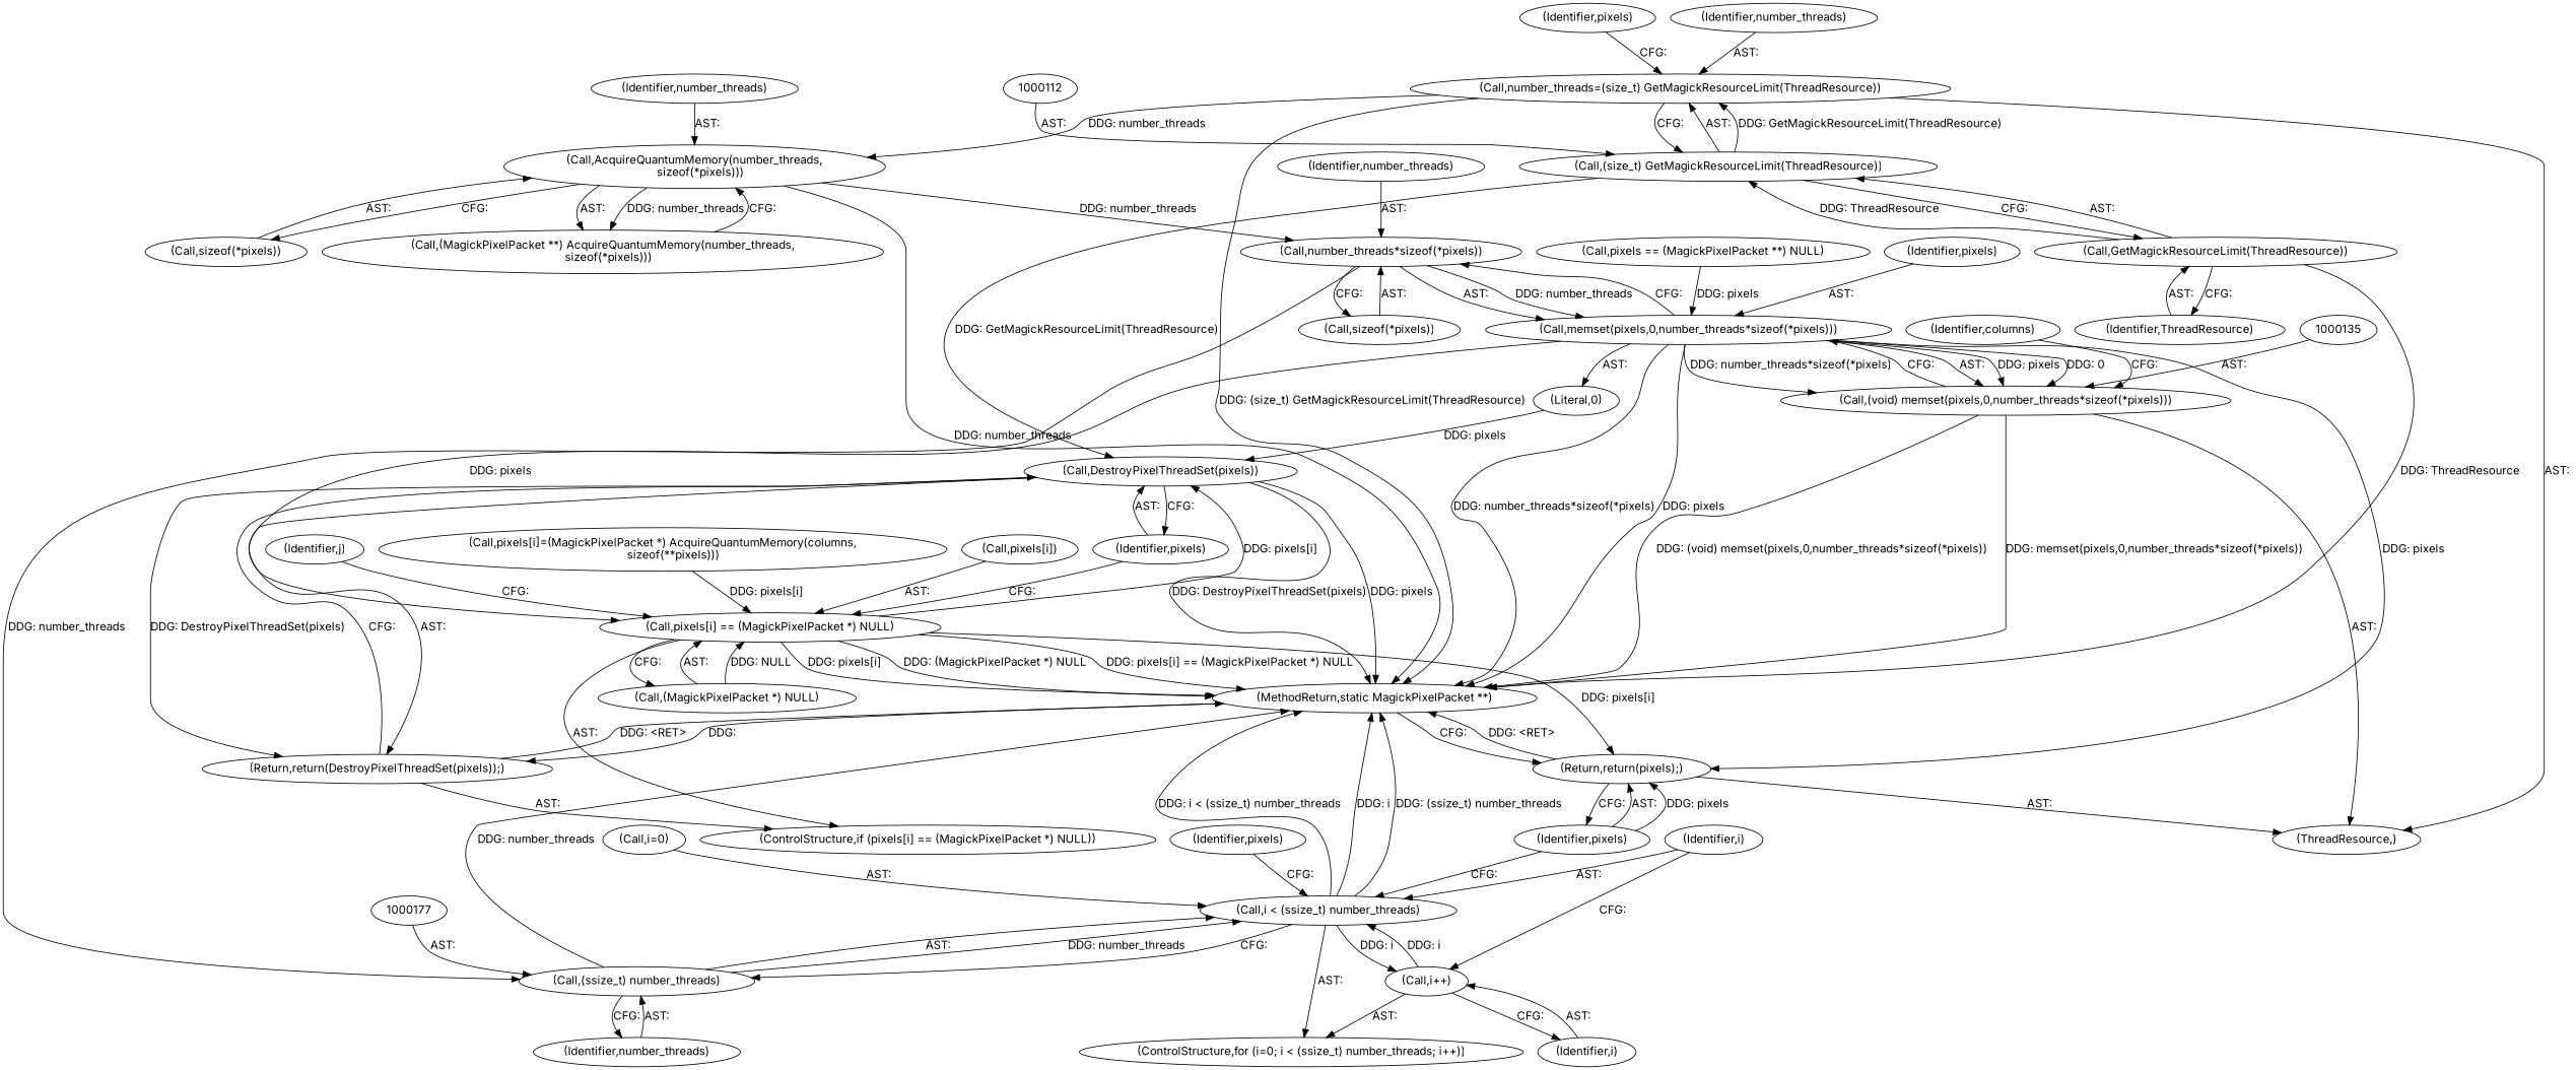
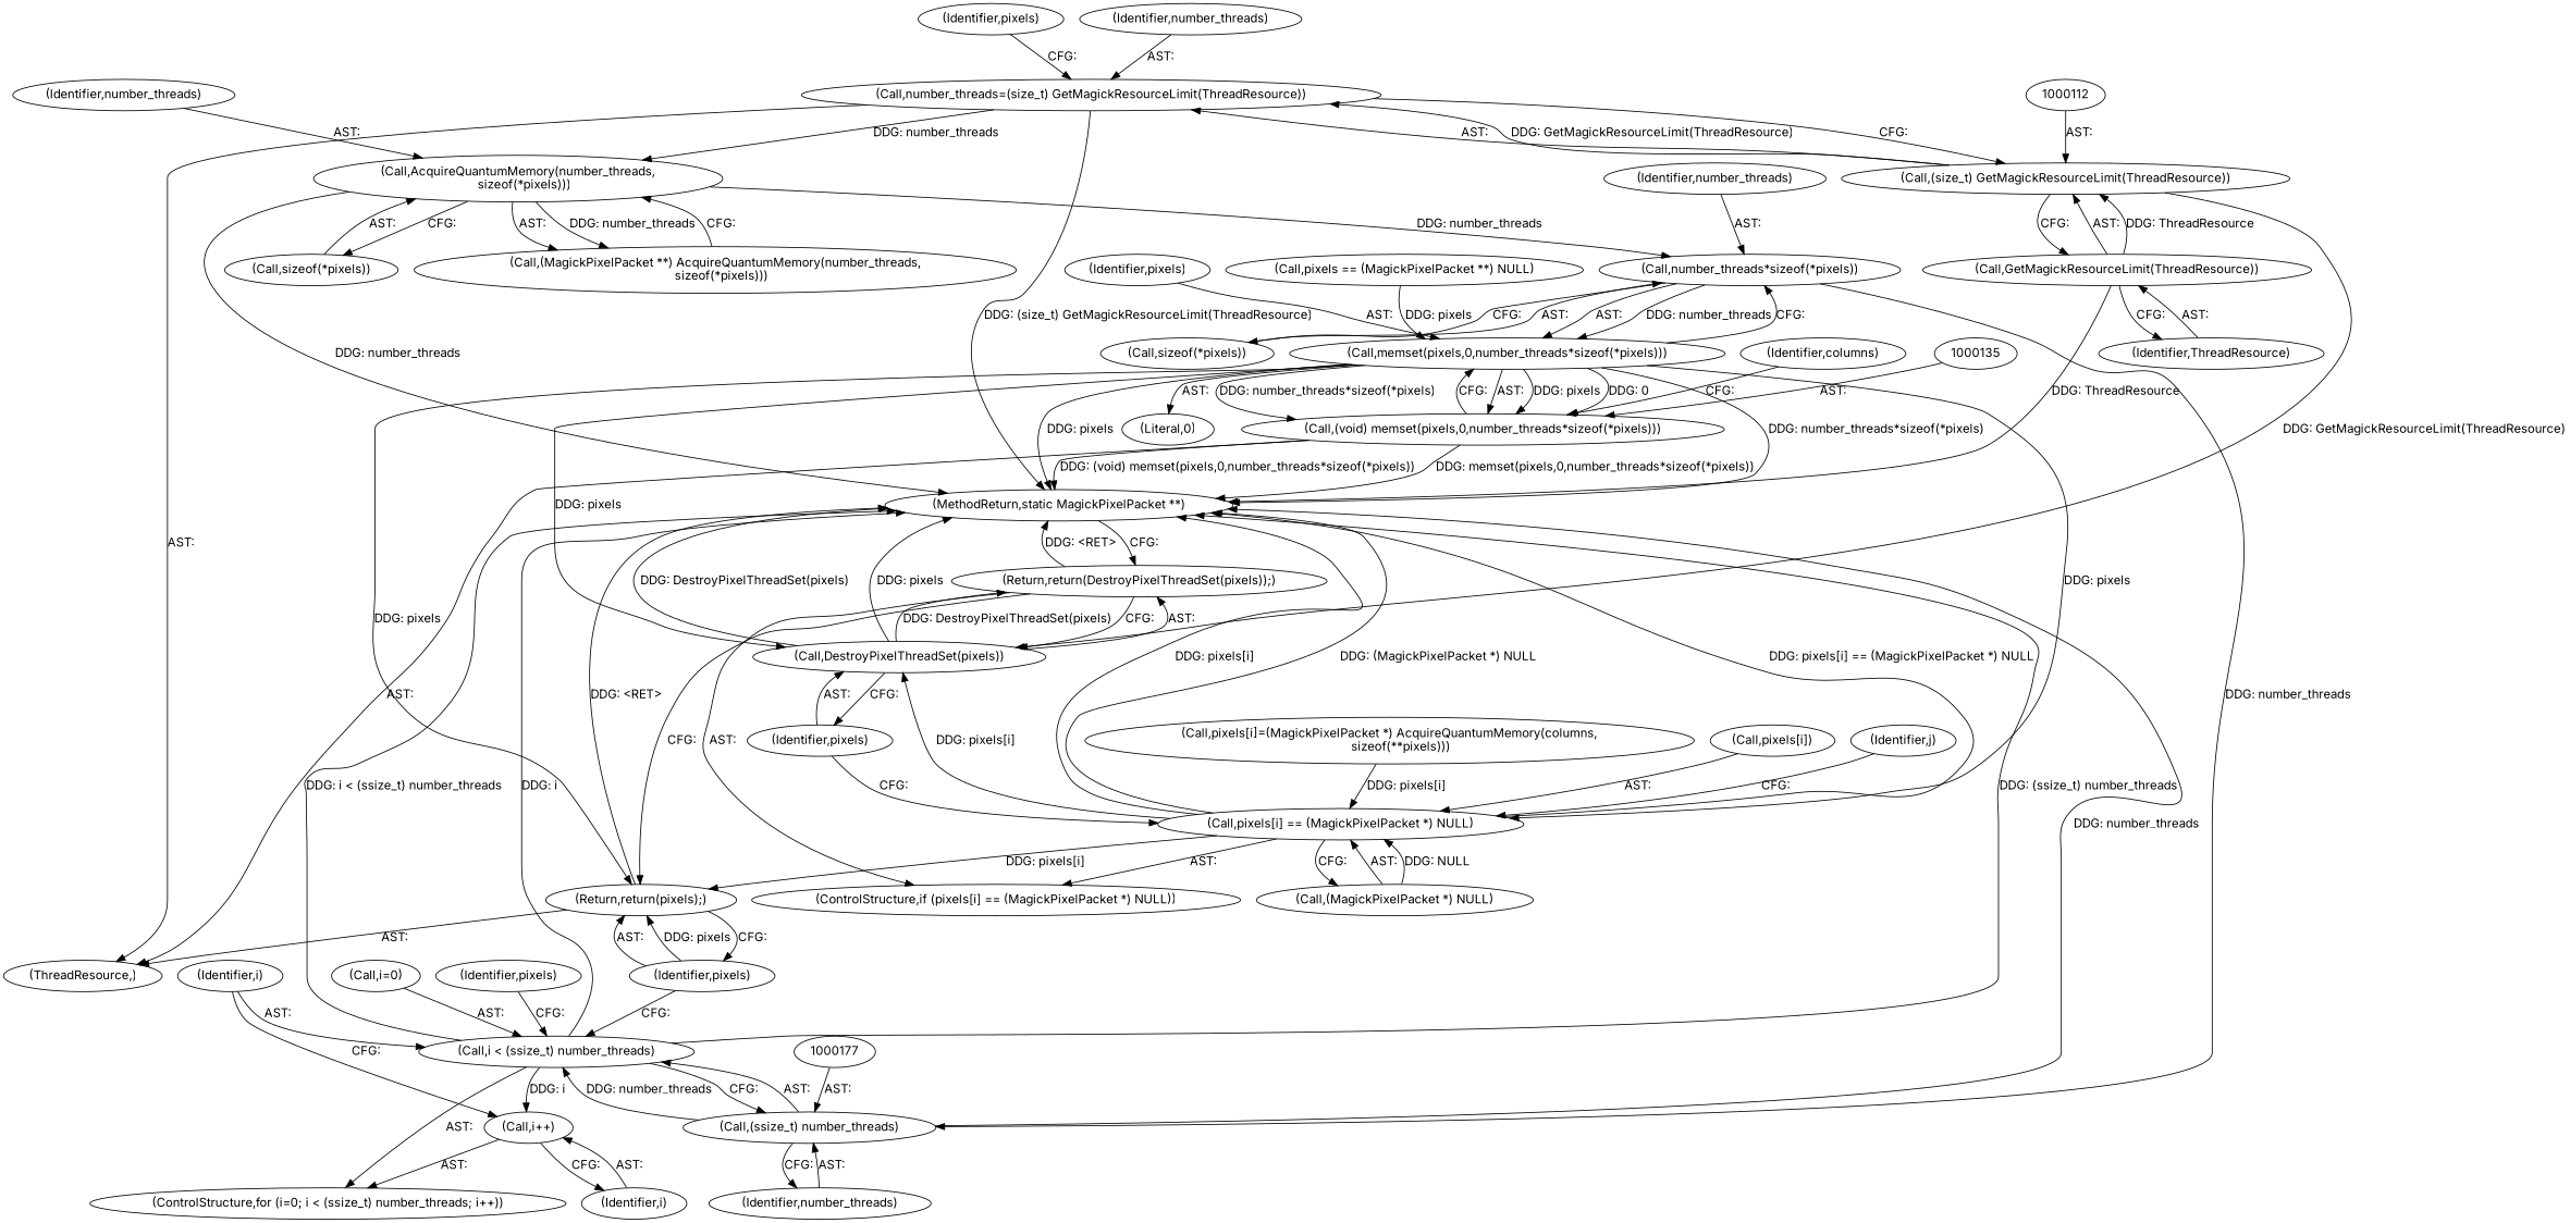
  digraph {
    fontname=Inter
    node [fontname=Inter]
    edge [fontname=Inter]
    n1 [label="(Call,number_threads*sizeof(*pixels))"]
    n2 [label="(Call,memset(pixels,0,number_threads*sizeof(*pixels)))"]
    n3 [label="(Call,(ssize_t) number_threads)"]
    n4 [label="(Call,sizeof(*pixels))"]
    n5 [label="(MethodReturn,static MagickPixelPacket **)"]
    n6 [label="(Call,(void) memset(pixels,0,number_threads*sizeof(*pixels)))"]
    n7 [label="(Call,pixels[i] == (MagickPixelPacket *) NULL)"]
    n8 [label="(Call,DestroyPixelThreadSet(pixels))"]
    n9 [label="(Return,return(pixels);)"]
    n10 [label="(Literal,0)"]
    n11 [label="(Call,i < (ssize_t) number_threads)"]
    n12 [label="(Identifier,number_threads)"]
    n13 [label="(Call,AcquireQuantumMemory(number_threads,\n    sizeof(*pixels)))"]
    n14 [label="(Call,sizeof(*pixels))"]
    n15 [label="(Call,(MagickPixelPacket **) AcquireQuantumMemory(number_threads,\n    sizeof(*pixels)))"]
    n16 [label="(Return,return(DestroyPixelThreadSet(pixels));)"]
    n17 [label="(Call,number_threads=(size_t) GetMagickResourceLimit(ThreadResource))"]
    n18 [label="(Call,(size_t) GetMagickResourceLimit(ThreadResource))"]
    n19 [label="(ThreadResource,)"]
    n20 [label="(Call,GetMagickResourceLimit(ThreadResource))"]
    n21 [label="(Identifier,ThreadResource)"]
    n22 [label="(ControlStructure,if (pixels[i] == (MagickPixelPacket *) NULL))"]
    n23 [label="(Call,(MagickPixelPacket *) NULL)"]
    n24 [label="(Identifier,pixels)"]
    n25 [label="(Identifier,pixels)"]
    n26 [label="(Call,i++)"]
    n27 [label="(ControlStructure,for (i=0; i < (ssize_t) number_threads; i++))"]
    n28 [label="(Identifier,i)"]
    n29 [label="(Identifier,number_threads)"]
    n30 [label="(Identifier,pixels)"]
    n31 [label="(Call,i=0)"]
    n32 [label="(Identifier,pixels)"]
    n33 [label="(Identifier,i)"]
    n34 [label="(Call,pixels == (MagickPixelPacket **) NULL)"]
    n35 [label="(Call,pixels[i]=(MagickPixelPacket *) AcquireQuantumMemory(columns,\n       sizeof(**pixels)))"]
    n36 [label="(Identifier,pixels)"]
    n37 [label="(Identifier,columns)"]
    n38 [label="(Identifier,number_threads)"]
    n39 [label="(Call,pixels[i])"]
    n40 [label="(Identifier,j)"]
    n41 [label="(Identifier,number_threads)"]
    1000112
    1000135
    1000177
    n1 -> n2 [label="AST: "]
    n1 -> n2 [label="DDG: number_threads"]
    n1 -> n3 [label="DDG: number_threads"]
    n1 -> n4 [label="CFG: "]
    n2 -> n1 [label="CFG: "]
    n2 -> n5 [label="DDG: number_threads*sizeof(*pixels)"]
    n2 -> n5 [label="DDG: pixels"]
    n2 -> n6 [label="AST: "]
    n2 -> n6 [label="DDG: pixels"]
    n2 -> n6 [label="DDG: 0"]
    n2 -> n6 [label="DDG: number_threads*sizeof(*pixels)"]
    n2 -> n7 [label="DDG: pixels"]
-   n10 -> n8 [label="DDG: pixels"]
+   n2 -> n8 [label="DDG: pixels"]
    n2 -> n9 [label="DDG: pixels"]
    n2 -> n10 [label="AST: "]
    n3 -> n5 [label="DDG: number_threads"]
    n3 -> n11 [label="AST: "]
    n3 -> n11 [label="DDG: number_threads"]
    n3 -> n12 [label="CFG: "]
    n4 -> n1 [label="AST: "]
-   n5 -> n9 [label="CFG: "]
-   n5 -> n16 [label="DDG: "]
+   n16 -> n9 [label="CFG: "]
+   n5 -> n16 [label="CFG: "]
    n6 -> n2 [label="CFG: "]
    n6 -> n5 [label="DDG: (void) memset(pixels,0,number_threads*sizeof(*pixels))"]
    n6 -> n5 [label="DDG: memset(pixels,0,number_threads*sizeof(*pixels))"]
    n6 -> n19 [label="AST: "]
    n7 -> n5 [label="DDG: (MagickPixelPacket *) NULL"]
    n7 -> n5 [label="DDG: pixels[i] == (MagickPixelPacket *) NULL"]
    n7 -> n5 [label="DDG: pixels[i]"]
    n7 -> n8 [label="DDG: pixels[i]"]
    n7 -> n9 [label="DDG: pixels[i]"]
    n7 -> n22 [label="AST: "]
    n7 -> n23 [label="CFG: "]
    n8 -> n5 [label="DDG: DestroyPixelThreadSet(pixels)"]
    n8 -> n5 [label="DDG: pixels"]
    n8 -> n16 [label="AST: "]
    n8 -> n16 [label="DDG: DestroyPixelThreadSet(pixels)"]
    n8 -> n24 [label="CFG: "]
    n9 -> n5 [label="DDG: <RET>"]
    n9 -> n19 [label="AST: "]
    n9 -> n25 [label="CFG: "]
    n11 -> n3 [label="CFG: "]
    n11 -> n5 [label="DDG: (ssize_t) number_threads"]
    n11 -> n5 [label="DDG: i < (ssize_t) number_threads"]
    n11 -> n5 [label="DDG: i"]
    n11 -> n26 [label="DDG: i"]
    n11 -> n27 [label="AST: "]
    n12 -> n3 [label="AST: "]
    n13 -> n1 [label="DDG: number_threads"]
    n13 -> n5 [label="DDG: number_threads"]
    n13 -> n14 [label="CFG: "]
    n13 -> n15 [label="AST: "]
    n13 -> n15 [label="DDG: number_threads"]
    n14 -> n13 [label="AST: "]
    n15 -> n13 [label="CFG: "]
    n16 -> n5 [label="DDG: <RET>"]
    n16 -> n8 [label="CFG: "]
    n16 -> n22 [label="AST: "]
    n17 -> n5 [label="DDG: (size_t) GetMagickResourceLimit(ThreadResource)"]
    n17 -> n13 [label="DDG: number_threads"]
    n17 -> n18 [label="CFG: "]
    n17 -> n19 [label="AST: "]
    n18 -> n8 [label="DDG: GetMagickResourceLimit(ThreadResource)"]
    n18 -> n17 [label="AST: "]
    n18 -> n17 [label="DDG: GetMagickResourceLimit(ThreadResource)"]
    n18 -> n20 [label="CFG: "]
    n20 -> n5 [label="DDG: ThreadResource"]
    n20 -> n18 [label="AST: "]
    n20 -> n18 [label="DDG: ThreadResource"]
    n20 -> n21 [label="CFG: "]
    n21 -> n20 [label="AST: "]
    n23 -> n7 [label="AST: "]
    n23 -> n7 [label="DDG: NULL"]
    n24 -> n7 [label="CFG: "]
    n24 -> n8 [label="AST: "]
    n25 -> n9 [label="AST: "]
    n25 -> n9 [label="DDG: pixels"]
    n25 -> n11 [label="CFG: "]
-   n26 -> n11 [label="DDG: i"]
    n26 -> n27 [label="AST: "]
    n26 -> n28 [label="CFG: "]
    n28 -> n26 [label="AST: "]
    n29 -> n13 [label="AST: "]
    n30 -> n2 [label="AST: "]
    n31 -> n11 [label="AST: "]
    n32 -> n11 [label="CFG: "]
    n33 -> n11 [label="AST: "]
    n33 -> n26 [label="CFG: "]
    n34 -> n2 [label="DDG: pixels"]
    n35 -> n7 [label="DDG: pixels[i]"]
    n36 -> n17 [label="CFG: "]
    n37 -> n6 [label="CFG: "]
    n38 -> n1 [label="AST: "]
    n39 -> n7 [label="AST: "]
    n40 -> n7 [label="CFG: "]
    n41 -> n17 [label="AST: "]
    1000112 -> n18 [label="AST: "]
    1000135 -> n6 [label="AST: "]
    1000177 -> n3 [label="AST: "]
  }
